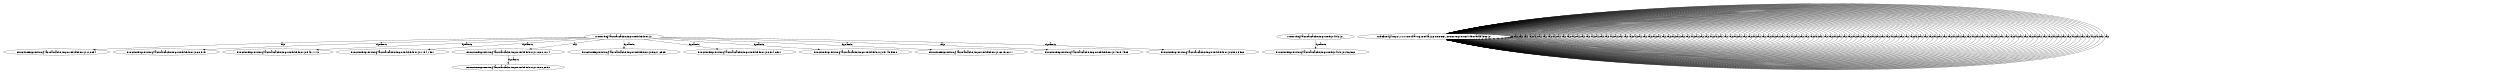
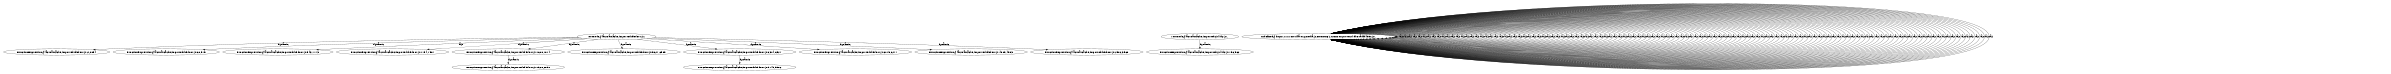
  digraph {
    "rootNode@lacuna_cache/imported_b5d80r.js:,"
    "FunctionExpression@lacuna_cache/imported_b5d80r.js:2,2894"
    "FunctionExpression@lacuna_cache/imported_b5d80r.js:68,915"
    "FunctionExpression@lacuna_cache/imported_b5d80r.js:943,1173"
    "FunctionExpression@lacuna_cache/imported_b5d80r.js:1194,1587"
    "FunctionExpression@lacuna_cache/imported_b5d80r.js:1608,1814"
    "FunctionExpression@lacuna_cache/imported_b5d80r.js:5627,6589"
    "FunctionExpression@lacuna_cache/imported_b5d80r.js:6304,6527"
    "FunctionExpression@lacuna_cache/imported_b5d80r.js:5745,5982"
    "FunctionExpression@lacuna_cache/imported_b5d80r.js:6015,6277"
    "FunctionExpression@lacuna_cache/imported_b5d80r.js:4809,4983"
    "FunctionExpression@lacuna_cache/imported_b5d80r.js:2982,3568"
    "FunctionExpression@lacuna_cache/imported_b5d80r.js:1928,2890"
    "rootNode@lacuna_cache/imported_jo4id2.js:,"
    "FunctionExpression@lacuna_cache/imported_jo4id2.js:196,562"
    "undefined@https:/www.mozilla.org/media/js/BUNDLES/common-protocol.db80adfd459c.js:,"
-   "rootNode@lacuna_cache/imported_b5d80r.js:," -> "FunctionExpression@lacuna_cache/imported_b5d80r.js:2,2894" [label=tajs]
+   "rootNode@lacuna_cache/imported_b5d80r.js:," -> "FunctionExpression@lacuna_cache/imported_b5d80r.js:2,2894" [label=dynamic]
    "rootNode@lacuna_cache/imported_b5d80r.js:," -> "FunctionExpression@lacuna_cache/imported_b5d80r.js:68,915" [label=dynamic]
-   "rootNode@lacuna_cache/imported_b5d80r.js:," -> "FunctionExpression@lacuna_cache/imported_b5d80r.js:943,1173" [label=dynamic]
+   "rootNode@lacuna_cache/imported_b5d80r.js:," -> "FunctionExpression@lacuna_cache/imported_b5d80r.js:943,1173" [label=tajs]
    "rootNode@lacuna_cache/imported_b5d80r.js:," -> "FunctionExpression@lacuna_cache/imported_b5d80r.js:1194,1587" [label=dynamic]
-   "rootNode@lacuna_cache/imported_b5d80r.js:," -> "FunctionExpression@lacuna_cache/imported_b5d80r.js:1608,1814" [label=tajs]
+   "rootNode@lacuna_cache/imported_b5d80r.js:," -> "FunctionExpression@lacuna_cache/imported_b5d80r.js:1608,1814" [label=dynamic]
    "rootNode@lacuna_cache/imported_b5d80r.js:," -> "FunctionExpression@lacuna_cache/imported_b5d80r.js:5627,6589" [label=dynamic]
    "rootNode@lacuna_cache/imported_b5d80r.js:," -> "FunctionExpression@lacuna_cache/imported_b5d80r.js:6304,6527" [label=dynamic]
-   "rootNode@lacuna_cache/imported_b5d80r.js:," -> "FunctionExpression@lacuna_cache/imported_b5d80r.js:5745,5982" [label=dynamic]
+   "FunctionExpression@lacuna_cache/imported_b5d80r.js:6304,6527" -> "FunctionExpression@lacuna_cache/imported_b5d80r.js:5745,5982" [label=dynamic]
    "rootNode@lacuna_cache/imported_b5d80r.js:," -> "FunctionExpression@lacuna_cache/imported_b5d80r.js:6015,6277" [label=dynamic]
-   "rootNode@lacuna_cache/imported_b5d80r.js:," -> "FunctionExpression@lacuna_cache/imported_b5d80r.js:4809,4983" [label=tajs]
+   "rootNode@lacuna_cache/imported_b5d80r.js:," -> "FunctionExpression@lacuna_cache/imported_b5d80r.js:4809,4983" [label=dynamic]
    "rootNode@lacuna_cache/imported_b5d80r.js:," -> "FunctionExpression@lacuna_cache/imported_b5d80r.js:2982,3568" [label=dynamic]
    "FunctionExpression@lacuna_cache/imported_b5d80r.js:1608,1814" -> "FunctionExpression@lacuna_cache/imported_b5d80r.js:1928,2890" [label=dynamic]
    "rootNode@lacuna_cache/imported_jo4id2.js:," -> "FunctionExpression@lacuna_cache/imported_jo4id2.js:196,562" [label=dynamic]
    "undefined@https:/www.mozilla.org/media/js/BUNDLES/common-protocol.db80adfd459c.js:," -> "undefined@https:/www.mozilla.org/media/js/BUNDLES/common-protocol.db80adfd459c.js:," [label=tajs]
    "undefined@https:/www.mozilla.org/media/js/BUNDLES/common-protocol.db80adfd459c.js:," -> "undefined@https:/www.mozilla.org/media/js/BUNDLES/common-protocol.db80adfd459c.js:," [label=tajs]
    "undefined@https:/www.mozilla.org/media/js/BUNDLES/common-protocol.db80adfd459c.js:," -> "undefined@https:/www.mozilla.org/media/js/BUNDLES/common-protocol.db80adfd459c.js:," [label=tajs]
    "undefined@https:/www.mozilla.org/media/js/BUNDLES/common-protocol.db80adfd459c.js:," -> "undefined@https:/www.mozilla.org/media/js/BUNDLES/common-protocol.db80adfd459c.js:," [label=tajs]
    "undefined@https:/www.mozilla.org/media/js/BUNDLES/common-protocol.db80adfd459c.js:," -> "undefined@https:/www.mozilla.org/media/js/BUNDLES/common-protocol.db80adfd459c.js:," [label=tajs]
    "undefined@https:/www.mozilla.org/media/js/BUNDLES/common-protocol.db80adfd459c.js:," -> "undefined@https:/www.mozilla.org/media/js/BUNDLES/common-protocol.db80adfd459c.js:," [label=tajs]
    "undefined@https:/www.mozilla.org/media/js/BUNDLES/common-protocol.db80adfd459c.js:," -> "undefined@https:/www.mozilla.org/media/js/BUNDLES/common-protocol.db80adfd459c.js:," [label=tajs]
    "undefined@https:/www.mozilla.org/media/js/BUNDLES/common-protocol.db80adfd459c.js:," -> "undefined@https:/www.mozilla.org/media/js/BUNDLES/common-protocol.db80adfd459c.js:," [label=tajs]
    "undefined@https:/www.mozilla.org/media/js/BUNDLES/common-protocol.db80adfd459c.js:," -> "undefined@https:/www.mozilla.org/media/js/BUNDLES/common-protocol.db80adfd459c.js:," [label=tajs]
    "undefined@https:/www.mozilla.org/media/js/BUNDLES/common-protocol.db80adfd459c.js:," -> "undefined@https:/www.mozilla.org/media/js/BUNDLES/common-protocol.db80adfd459c.js:," [label=tajs]
    "undefined@https:/www.mozilla.org/media/js/BUNDLES/common-protocol.db80adfd459c.js:," -> "undefined@https:/www.mozilla.org/media/js/BUNDLES/common-protocol.db80adfd459c.js:," [label=tajs]
    "undefined@https:/www.mozilla.org/media/js/BUNDLES/common-protocol.db80adfd459c.js:," -> "undefined@https:/www.mozilla.org/media/js/BUNDLES/common-protocol.db80adfd459c.js:," [label=tajs]
    "undefined@https:/www.mozilla.org/media/js/BUNDLES/common-protocol.db80adfd459c.js:," -> "undefined@https:/www.mozilla.org/media/js/BUNDLES/common-protocol.db80adfd459c.js:," [label=tajs]
    "undefined@https:/www.mozilla.org/media/js/BUNDLES/common-protocol.db80adfd459c.js:," -> "undefined@https:/www.mozilla.org/media/js/BUNDLES/common-protocol.db80adfd459c.js:," [label=tajs]
    "undefined@https:/www.mozilla.org/media/js/BUNDLES/common-protocol.db80adfd459c.js:," -> "undefined@https:/www.mozilla.org/media/js/BUNDLES/common-protocol.db80adfd459c.js:," [label=tajs]
    "undefined@https:/www.mozilla.org/media/js/BUNDLES/common-protocol.db80adfd459c.js:," -> "undefined@https:/www.mozilla.org/media/js/BUNDLES/common-protocol.db80adfd459c.js:," [label=tajs]
    "undefined@https:/www.mozilla.org/media/js/BUNDLES/common-protocol.db80adfd459c.js:," -> "undefined@https:/www.mozilla.org/media/js/BUNDLES/common-protocol.db80adfd459c.js:," [label=tajs]
    "undefined@https:/www.mozilla.org/media/js/BUNDLES/common-protocol.db80adfd459c.js:," -> "undefined@https:/www.mozilla.org/media/js/BUNDLES/common-protocol.db80adfd459c.js:," [label=tajs]
    "undefined@https:/www.mozilla.org/media/js/BUNDLES/common-protocol.db80adfd459c.js:," -> "undefined@https:/www.mozilla.org/media/js/BUNDLES/common-protocol.db80adfd459c.js:," [label=tajs]
    "undefined@https:/www.mozilla.org/media/js/BUNDLES/common-protocol.db80adfd459c.js:," -> "undefined@https:/www.mozilla.org/media/js/BUNDLES/common-protocol.db80adfd459c.js:," [label=tajs]
    "undefined@https:/www.mozilla.org/media/js/BUNDLES/common-protocol.db80adfd459c.js:," -> "undefined@https:/www.mozilla.org/media/js/BUNDLES/common-protocol.db80adfd459c.js:," [label=tajs]
    "undefined@https:/www.mozilla.org/media/js/BUNDLES/common-protocol.db80adfd459c.js:," -> "undefined@https:/www.mozilla.org/media/js/BUNDLES/common-protocol.db80adfd459c.js:," [label=tajs]
    "undefined@https:/www.mozilla.org/media/js/BUNDLES/common-protocol.db80adfd459c.js:," -> "undefined@https:/www.mozilla.org/media/js/BUNDLES/common-protocol.db80adfd459c.js:," [label=tajs]
    "undefined@https:/www.mozilla.org/media/js/BUNDLES/common-protocol.db80adfd459c.js:," -> "undefined@https:/www.mozilla.org/media/js/BUNDLES/common-protocol.db80adfd459c.js:," [label=tajs]
    "undefined@https:/www.mozilla.org/media/js/BUNDLES/common-protocol.db80adfd459c.js:," -> "undefined@https:/www.mozilla.org/media/js/BUNDLES/common-protocol.db80adfd459c.js:," [label=tajs]
    "undefined@https:/www.mozilla.org/media/js/BUNDLES/common-protocol.db80adfd459c.js:," -> "undefined@https:/www.mozilla.org/media/js/BUNDLES/common-protocol.db80adfd459c.js:," [label=tajs]
    "undefined@https:/www.mozilla.org/media/js/BUNDLES/common-protocol.db80adfd459c.js:," -> "undefined@https:/www.mozilla.org/media/js/BUNDLES/common-protocol.db80adfd459c.js:," [label=tajs]
    "undefined@https:/www.mozilla.org/media/js/BUNDLES/common-protocol.db80adfd459c.js:," -> "undefined@https:/www.mozilla.org/media/js/BUNDLES/common-protocol.db80adfd459c.js:," [label=tajs]
    "undefined@https:/www.mozilla.org/media/js/BUNDLES/common-protocol.db80adfd459c.js:," -> "undefined@https:/www.mozilla.org/media/js/BUNDLES/common-protocol.db80adfd459c.js:," [label=tajs]
    "undefined@https:/www.mozilla.org/media/js/BUNDLES/common-protocol.db80adfd459c.js:," -> "undefined@https:/www.mozilla.org/media/js/BUNDLES/common-protocol.db80adfd459c.js:," [label=tajs]
    "undefined@https:/www.mozilla.org/media/js/BUNDLES/common-protocol.db80adfd459c.js:," -> "undefined@https:/www.mozilla.org/media/js/BUNDLES/common-protocol.db80adfd459c.js:," [label=tajs]
    "undefined@https:/www.mozilla.org/media/js/BUNDLES/common-protocol.db80adfd459c.js:," -> "undefined@https:/www.mozilla.org/media/js/BUNDLES/common-protocol.db80adfd459c.js:," [label=tajs]
    "undefined@https:/www.mozilla.org/media/js/BUNDLES/common-protocol.db80adfd459c.js:," -> "undefined@https:/www.mozilla.org/media/js/BUNDLES/common-protocol.db80adfd459c.js:," [label=tajs]
    "undefined@https:/www.mozilla.org/media/js/BUNDLES/common-protocol.db80adfd459c.js:," -> "undefined@https:/www.mozilla.org/media/js/BUNDLES/common-protocol.db80adfd459c.js:," [label=tajs]
    "undefined@https:/www.mozilla.org/media/js/BUNDLES/common-protocol.db80adfd459c.js:," -> "undefined@https:/www.mozilla.org/media/js/BUNDLES/common-protocol.db80adfd459c.js:," [label=tajs]
    "undefined@https:/www.mozilla.org/media/js/BUNDLES/common-protocol.db80adfd459c.js:," -> "undefined@https:/www.mozilla.org/media/js/BUNDLES/common-protocol.db80adfd459c.js:," [label=tajs]
    "undefined@https:/www.mozilla.org/media/js/BUNDLES/common-protocol.db80adfd459c.js:," -> "undefined@https:/www.mozilla.org/media/js/BUNDLES/common-protocol.db80adfd459c.js:," [label=tajs]
    "undefined@https:/www.mozilla.org/media/js/BUNDLES/common-protocol.db80adfd459c.js:," -> "undefined@https:/www.mozilla.org/media/js/BUNDLES/common-protocol.db80adfd459c.js:," [label=tajs]
    "undefined@https:/www.mozilla.org/media/js/BUNDLES/common-protocol.db80adfd459c.js:," -> "undefined@https:/www.mozilla.org/media/js/BUNDLES/common-protocol.db80adfd459c.js:," [label=tajs]
    "undefined@https:/www.mozilla.org/media/js/BUNDLES/common-protocol.db80adfd459c.js:," -> "undefined@https:/www.mozilla.org/media/js/BUNDLES/common-protocol.db80adfd459c.js:," [label=tajs]
    "undefined@https:/www.mozilla.org/media/js/BUNDLES/common-protocol.db80adfd459c.js:," -> "undefined@https:/www.mozilla.org/media/js/BUNDLES/common-protocol.db80adfd459c.js:," [label=tajs]
    "undefined@https:/www.mozilla.org/media/js/BUNDLES/common-protocol.db80adfd459c.js:," -> "undefined@https:/www.mozilla.org/media/js/BUNDLES/common-protocol.db80adfd459c.js:," [label=tajs]
    "undefined@https:/www.mozilla.org/media/js/BUNDLES/common-protocol.db80adfd459c.js:," -> "undefined@https:/www.mozilla.org/media/js/BUNDLES/common-protocol.db80adfd459c.js:," [label=tajs]
    "undefined@https:/www.mozilla.org/media/js/BUNDLES/common-protocol.db80adfd459c.js:," -> "undefined@https:/www.mozilla.org/media/js/BUNDLES/common-protocol.db80adfd459c.js:," [label=tajs]
    "undefined@https:/www.mozilla.org/media/js/BUNDLES/common-protocol.db80adfd459c.js:," -> "undefined@https:/www.mozilla.org/media/js/BUNDLES/common-protocol.db80adfd459c.js:," [label=tajs]
    "undefined@https:/www.mozilla.org/media/js/BUNDLES/common-protocol.db80adfd459c.js:," -> "undefined@https:/www.mozilla.org/media/js/BUNDLES/common-protocol.db80adfd459c.js:," [label=tajs]
    "undefined@https:/www.mozilla.org/media/js/BUNDLES/common-protocol.db80adfd459c.js:," -> "undefined@https:/www.mozilla.org/media/js/BUNDLES/common-protocol.db80adfd459c.js:," [label=tajs]
    "undefined@https:/www.mozilla.org/media/js/BUNDLES/common-protocol.db80adfd459c.js:," -> "undefined@https:/www.mozilla.org/media/js/BUNDLES/common-protocol.db80adfd459c.js:," [label=tajs]
    "undefined@https:/www.mozilla.org/media/js/BUNDLES/common-protocol.db80adfd459c.js:," -> "undefined@https:/www.mozilla.org/media/js/BUNDLES/common-protocol.db80adfd459c.js:," [label=tajs]
    "undefined@https:/www.mozilla.org/media/js/BUNDLES/common-protocol.db80adfd459c.js:," -> "undefined@https:/www.mozilla.org/media/js/BUNDLES/common-protocol.db80adfd459c.js:," [label=tajs]
    "undefined@https:/www.mozilla.org/media/js/BUNDLES/common-protocol.db80adfd459c.js:," -> "undefined@https:/www.mozilla.org/media/js/BUNDLES/common-protocol.db80adfd459c.js:," [label=tajs]
    "undefined@https:/www.mozilla.org/media/js/BUNDLES/common-protocol.db80adfd459c.js:," -> "undefined@https:/www.mozilla.org/media/js/BUNDLES/common-protocol.db80adfd459c.js:," [label=tajs]
    "undefined@https:/www.mozilla.org/media/js/BUNDLES/common-protocol.db80adfd459c.js:," -> "undefined@https:/www.mozilla.org/media/js/BUNDLES/common-protocol.db80adfd459c.js:," [label=tajs]
    "undefined@https:/www.mozilla.org/media/js/BUNDLES/common-protocol.db80adfd459c.js:," -> "undefined@https:/www.mozilla.org/media/js/BUNDLES/common-protocol.db80adfd459c.js:," [label=tajs]
    "undefined@https:/www.mozilla.org/media/js/BUNDLES/common-protocol.db80adfd459c.js:," -> "undefined@https:/www.mozilla.org/media/js/BUNDLES/common-protocol.db80adfd459c.js:," [label=tajs]
    "undefined@https:/www.mozilla.org/media/js/BUNDLES/common-protocol.db80adfd459c.js:," -> "undefined@https:/www.mozilla.org/media/js/BUNDLES/common-protocol.db80adfd459c.js:," [label=tajs]
    "undefined@https:/www.mozilla.org/media/js/BUNDLES/common-protocol.db80adfd459c.js:," -> "undefined@https:/www.mozilla.org/media/js/BUNDLES/common-protocol.db80adfd459c.js:," [label=tajs]
    "undefined@https:/www.mozilla.org/media/js/BUNDLES/common-protocol.db80adfd459c.js:," -> "undefined@https:/www.mozilla.org/media/js/BUNDLES/common-protocol.db80adfd459c.js:," [label=tajs]
    "undefined@https:/www.mozilla.org/media/js/BUNDLES/common-protocol.db80adfd459c.js:," -> "undefined@https:/www.mozilla.org/media/js/BUNDLES/common-protocol.db80adfd459c.js:," [label=tajs]
    "undefined@https:/www.mozilla.org/media/js/BUNDLES/common-protocol.db80adfd459c.js:," -> "undefined@https:/www.mozilla.org/media/js/BUNDLES/common-protocol.db80adfd459c.js:," [label=tajs]
    "undefined@https:/www.mozilla.org/media/js/BUNDLES/common-protocol.db80adfd459c.js:," -> "undefined@https:/www.mozilla.org/media/js/BUNDLES/common-protocol.db80adfd459c.js:," [label=tajs]
    "undefined@https:/www.mozilla.org/media/js/BUNDLES/common-protocol.db80adfd459c.js:," -> "undefined@https:/www.mozilla.org/media/js/BUNDLES/common-protocol.db80adfd459c.js:," [label=tajs]
    "undefined@https:/www.mozilla.org/media/js/BUNDLES/common-protocol.db80adfd459c.js:," -> "undefined@https:/www.mozilla.org/media/js/BUNDLES/common-protocol.db80adfd459c.js:," [label=tajs]
    "undefined@https:/www.mozilla.org/media/js/BUNDLES/common-protocol.db80adfd459c.js:," -> "undefined@https:/www.mozilla.org/media/js/BUNDLES/common-protocol.db80adfd459c.js:," [label=tajs]
    "undefined@https:/www.mozilla.org/media/js/BUNDLES/common-protocol.db80adfd459c.js:," -> "undefined@https:/www.mozilla.org/media/js/BUNDLES/common-protocol.db80adfd459c.js:," [label=tajs]
    "undefined@https:/www.mozilla.org/media/js/BUNDLES/common-protocol.db80adfd459c.js:," -> "undefined@https:/www.mozilla.org/media/js/BUNDLES/common-protocol.db80adfd459c.js:," [label=tajs]
    "undefined@https:/www.mozilla.org/media/js/BUNDLES/common-protocol.db80adfd459c.js:," -> "undefined@https:/www.mozilla.org/media/js/BUNDLES/common-protocol.db80adfd459c.js:," [label=tajs]
    "undefined@https:/www.mozilla.org/media/js/BUNDLES/common-protocol.db80adfd459c.js:," -> "undefined@https:/www.mozilla.org/media/js/BUNDLES/common-protocol.db80adfd459c.js:," [label=tajs]
    "undefined@https:/www.mozilla.org/media/js/BUNDLES/common-protocol.db80adfd459c.js:," -> "undefined@https:/www.mozilla.org/media/js/BUNDLES/common-protocol.db80adfd459c.js:," [label=tajs]
    "undefined@https:/www.mozilla.org/media/js/BUNDLES/common-protocol.db80adfd459c.js:," -> "undefined@https:/www.mozilla.org/media/js/BUNDLES/common-protocol.db80adfd459c.js:," [label=tajs]
    "undefined@https:/www.mozilla.org/media/js/BUNDLES/common-protocol.db80adfd459c.js:," -> "undefined@https:/www.mozilla.org/media/js/BUNDLES/common-protocol.db80adfd459c.js:," [label=tajs]
    "undefined@https:/www.mozilla.org/media/js/BUNDLES/common-protocol.db80adfd459c.js:," -> "undefined@https:/www.mozilla.org/media/js/BUNDLES/common-protocol.db80adfd459c.js:," [label=tajs]
    "undefined@https:/www.mozilla.org/media/js/BUNDLES/common-protocol.db80adfd459c.js:," -> "undefined@https:/www.mozilla.org/media/js/BUNDLES/common-protocol.db80adfd459c.js:," [label=tajs]
    "undefined@https:/www.mozilla.org/media/js/BUNDLES/common-protocol.db80adfd459c.js:," -> "undefined@https:/www.mozilla.org/media/js/BUNDLES/common-protocol.db80adfd459c.js:," [label=tajs]
    "undefined@https:/www.mozilla.org/media/js/BUNDLES/common-protocol.db80adfd459c.js:," -> "undefined@https:/www.mozilla.org/media/js/BUNDLES/common-protocol.db80adfd459c.js:," [label=tajs]
    "undefined@https:/www.mozilla.org/media/js/BUNDLES/common-protocol.db80adfd459c.js:," -> "undefined@https:/www.mozilla.org/media/js/BUNDLES/common-protocol.db80adfd459c.js:," [label=tajs]
    "undefined@https:/www.mozilla.org/media/js/BUNDLES/common-protocol.db80adfd459c.js:," -> "undefined@https:/www.mozilla.org/media/js/BUNDLES/common-protocol.db80adfd459c.js:," [label=tajs]
    "undefined@https:/www.mozilla.org/media/js/BUNDLES/common-protocol.db80adfd459c.js:," -> "undefined@https:/www.mozilla.org/media/js/BUNDLES/common-protocol.db80adfd459c.js:," [label=tajs]
    "undefined@https:/www.mozilla.org/media/js/BUNDLES/common-protocol.db80adfd459c.js:," -> "undefined@https:/www.mozilla.org/media/js/BUNDLES/common-protocol.db80adfd459c.js:," [label=tajs]
    "undefined@https:/www.mozilla.org/media/js/BUNDLES/common-protocol.db80adfd459c.js:," -> "undefined@https:/www.mozilla.org/media/js/BUNDLES/common-protocol.db80adfd459c.js:," [label=tajs]
    "undefined@https:/www.mozilla.org/media/js/BUNDLES/common-protocol.db80adfd459c.js:," -> "undefined@https:/www.mozilla.org/media/js/BUNDLES/common-protocol.db80adfd459c.js:," [label=tajs]
    "undefined@https:/www.mozilla.org/media/js/BUNDLES/common-protocol.db80adfd459c.js:," -> "undefined@https:/www.mozilla.org/media/js/BUNDLES/common-protocol.db80adfd459c.js:," [label=tajs]
    "undefined@https:/www.mozilla.org/media/js/BUNDLES/common-protocol.db80adfd459c.js:," -> "undefined@https:/www.mozilla.org/media/js/BUNDLES/common-protocol.db80adfd459c.js:," [label=tajs]
    "undefined@https:/www.mozilla.org/media/js/BUNDLES/common-protocol.db80adfd459c.js:," -> "undefined@https:/www.mozilla.org/media/js/BUNDLES/common-protocol.db80adfd459c.js:," [label=tajs]
    "undefined@https:/www.mozilla.org/media/js/BUNDLES/common-protocol.db80adfd459c.js:," -> "undefined@https:/www.mozilla.org/media/js/BUNDLES/common-protocol.db80adfd459c.js:," [label=tajs]
    "undefined@https:/www.mozilla.org/media/js/BUNDLES/common-protocol.db80adfd459c.js:," -> "undefined@https:/www.mozilla.org/media/js/BUNDLES/common-protocol.db80adfd459c.js:," [label=tajs]
    "undefined@https:/www.mozilla.org/media/js/BUNDLES/common-protocol.db80adfd459c.js:," -> "undefined@https:/www.mozilla.org/media/js/BUNDLES/common-protocol.db80adfd459c.js:," [label=tajs]
    "undefined@https:/www.mozilla.org/media/js/BUNDLES/common-protocol.db80adfd459c.js:," -> "undefined@https:/www.mozilla.org/media/js/BUNDLES/common-protocol.db80adfd459c.js:," [label=tajs]
    "undefined@https:/www.mozilla.org/media/js/BUNDLES/common-protocol.db80adfd459c.js:," -> "undefined@https:/www.mozilla.org/media/js/BUNDLES/common-protocol.db80adfd459c.js:," [label=tajs]
    "undefined@https:/www.mozilla.org/media/js/BUNDLES/common-protocol.db80adfd459c.js:," -> "undefined@https:/www.mozilla.org/media/js/BUNDLES/common-protocol.db80adfd459c.js:," [label=tajs]
    "undefined@https:/www.mozilla.org/media/js/BUNDLES/common-protocol.db80adfd459c.js:," -> "undefined@https:/www.mozilla.org/media/js/BUNDLES/common-protocol.db80adfd459c.js:," [label=tajs]
    "undefined@https:/www.mozilla.org/media/js/BUNDLES/common-protocol.db80adfd459c.js:," -> "undefined@https:/www.mozilla.org/media/js/BUNDLES/common-protocol.db80adfd459c.js:," [label=tajs]
    "undefined@https:/www.mozilla.org/media/js/BUNDLES/common-protocol.db80adfd459c.js:," -> "undefined@https:/www.mozilla.org/media/js/BUNDLES/common-protocol.db80adfd459c.js:," [label=tajs]
    "undefined@https:/www.mozilla.org/media/js/BUNDLES/common-protocol.db80adfd459c.js:," -> "undefined@https:/www.mozilla.org/media/js/BUNDLES/common-protocol.db80adfd459c.js:," [label=tajs]
    "undefined@https:/www.mozilla.org/media/js/BUNDLES/common-protocol.db80adfd459c.js:," -> "undefined@https:/www.mozilla.org/media/js/BUNDLES/common-protocol.db80adfd459c.js:," [label=tajs]
    "undefined@https:/www.mozilla.org/media/js/BUNDLES/common-protocol.db80adfd459c.js:," -> "undefined@https:/www.mozilla.org/media/js/BUNDLES/common-protocol.db80adfd459c.js:," [label=tajs]
    "undefined@https:/www.mozilla.org/media/js/BUNDLES/common-protocol.db80adfd459c.js:," -> "undefined@https:/www.mozilla.org/media/js/BUNDLES/common-protocol.db80adfd459c.js:," [label=tajs]
    "undefined@https:/www.mozilla.org/media/js/BUNDLES/common-protocol.db80adfd459c.js:," -> "undefined@https:/www.mozilla.org/media/js/BUNDLES/common-protocol.db80adfd459c.js:," [label=tajs]
    "undefined@https:/www.mozilla.org/media/js/BUNDLES/common-protocol.db80adfd459c.js:," -> "undefined@https:/www.mozilla.org/media/js/BUNDLES/common-protocol.db80adfd459c.js:," [label=tajs]
    "undefined@https:/www.mozilla.org/media/js/BUNDLES/common-protocol.db80adfd459c.js:," -> "undefined@https:/www.mozilla.org/media/js/BUNDLES/common-protocol.db80adfd459c.js:," [label=tajs]
    "undefined@https:/www.mozilla.org/media/js/BUNDLES/common-protocol.db80adfd459c.js:," -> "undefined@https:/www.mozilla.org/media/js/BUNDLES/common-protocol.db80adfd459c.js:," [label=tajs]
    "undefined@https:/www.mozilla.org/media/js/BUNDLES/common-protocol.db80adfd459c.js:," -> "undefined@https:/www.mozilla.org/media/js/BUNDLES/common-protocol.db80adfd459c.js:," [label=tajs]
    "undefined@https:/www.mozilla.org/media/js/BUNDLES/common-protocol.db80adfd459c.js:," -> "undefined@https:/www.mozilla.org/media/js/BUNDLES/common-protocol.db80adfd459c.js:," [label=tajs]
    "undefined@https:/www.mozilla.org/media/js/BUNDLES/common-protocol.db80adfd459c.js:," -> "undefined@https:/www.mozilla.org/media/js/BUNDLES/common-protocol.db80adfd459c.js:," [label=tajs]
    "undefined@https:/www.mozilla.org/media/js/BUNDLES/common-protocol.db80adfd459c.js:," -> "undefined@https:/www.mozilla.org/media/js/BUNDLES/common-protocol.db80adfd459c.js:," [label=tajs]
    "undefined@https:/www.mozilla.org/media/js/BUNDLES/common-protocol.db80adfd459c.js:," -> "undefined@https:/www.mozilla.org/media/js/BUNDLES/common-protocol.db80adfd459c.js:," [label=tajs]
    "undefined@https:/www.mozilla.org/media/js/BUNDLES/common-protocol.db80adfd459c.js:," -> "undefined@https:/www.mozilla.org/media/js/BUNDLES/common-protocol.db80adfd459c.js:," [label=tajs]
    "undefined@https:/www.mozilla.org/media/js/BUNDLES/common-protocol.db80adfd459c.js:," -> "undefined@https:/www.mozilla.org/media/js/BUNDLES/common-protocol.db80adfd459c.js:," [label=tajs]
    "undefined@https:/www.mozilla.org/media/js/BUNDLES/common-protocol.db80adfd459c.js:," -> "undefined@https:/www.mozilla.org/media/js/BUNDLES/common-protocol.db80adfd459c.js:," [label=tajs]
    "undefined@https:/www.mozilla.org/media/js/BUNDLES/common-protocol.db80adfd459c.js:," -> "undefined@https:/www.mozilla.org/media/js/BUNDLES/common-protocol.db80adfd459c.js:," [label=tajs]
    "undefined@https:/www.mozilla.org/media/js/BUNDLES/common-protocol.db80adfd459c.js:," -> "undefined@https:/www.mozilla.org/media/js/BUNDLES/common-protocol.db80adfd459c.js:," [label=tajs]
    "undefined@https:/www.mozilla.org/media/js/BUNDLES/common-protocol.db80adfd459c.js:," -> "undefined@https:/www.mozilla.org/media/js/BUNDLES/common-protocol.db80adfd459c.js:," [label=tajs]
    "undefined@https:/www.mozilla.org/media/js/BUNDLES/common-protocol.db80adfd459c.js:," -> "undefined@https:/www.mozilla.org/media/js/BUNDLES/common-protocol.db80adfd459c.js:," [label=tajs]
    "undefined@https:/www.mozilla.org/media/js/BUNDLES/common-protocol.db80adfd459c.js:," -> "undefined@https:/www.mozilla.org/media/js/BUNDLES/common-protocol.db80adfd459c.js:," [label=tajs]
    "undefined@https:/www.mozilla.org/media/js/BUNDLES/common-protocol.db80adfd459c.js:," -> "undefined@https:/www.mozilla.org/media/js/BUNDLES/common-protocol.db80adfd459c.js:," [label=tajs]
    "undefined@https:/www.mozilla.org/media/js/BUNDLES/common-protocol.db80adfd459c.js:," -> "undefined@https:/www.mozilla.org/media/js/BUNDLES/common-protocol.db80adfd459c.js:," [label=tajs]
    "undefined@https:/www.mozilla.org/media/js/BUNDLES/common-protocol.db80adfd459c.js:," -> "undefined@https:/www.mozilla.org/media/js/BUNDLES/common-protocol.db80adfd459c.js:," [label=tajs]
    "undefined@https:/www.mozilla.org/media/js/BUNDLES/common-protocol.db80adfd459c.js:," -> "undefined@https:/www.mozilla.org/media/js/BUNDLES/common-protocol.db80adfd459c.js:," [label=tajs]
    "undefined@https:/www.mozilla.org/media/js/BUNDLES/common-protocol.db80adfd459c.js:," -> "undefined@https:/www.mozilla.org/media/js/BUNDLES/common-protocol.db80adfd459c.js:," [label=tajs]
    "undefined@https:/www.mozilla.org/media/js/BUNDLES/common-protocol.db80adfd459c.js:," -> "undefined@https:/www.mozilla.org/media/js/BUNDLES/common-protocol.db80adfd459c.js:," [label=tajs]
    "undefined@https:/www.mozilla.org/media/js/BUNDLES/common-protocol.db80adfd459c.js:," -> "undefined@https:/www.mozilla.org/media/js/BUNDLES/common-protocol.db80adfd459c.js:," [label=tajs]
    "undefined@https:/www.mozilla.org/media/js/BUNDLES/common-protocol.db80adfd459c.js:," -> "undefined@https:/www.mozilla.org/media/js/BUNDLES/common-protocol.db80adfd459c.js:," [label=tajs]
    "undefined@https:/www.mozilla.org/media/js/BUNDLES/common-protocol.db80adfd459c.js:," -> "undefined@https:/www.mozilla.org/media/js/BUNDLES/common-protocol.db80adfd459c.js:," [label=tajs]
    "undefined@https:/www.mozilla.org/media/js/BUNDLES/common-protocol.db80adfd459c.js:," -> "undefined@https:/www.mozilla.org/media/js/BUNDLES/common-protocol.db80adfd459c.js:," [label=tajs]
    "undefined@https:/www.mozilla.org/media/js/BUNDLES/common-protocol.db80adfd459c.js:," -> "undefined@https:/www.mozilla.org/media/js/BUNDLES/common-protocol.db80adfd459c.js:," [label=tajs]
  }
